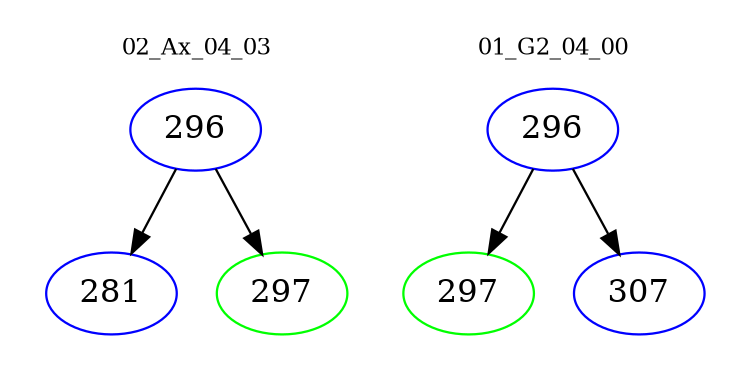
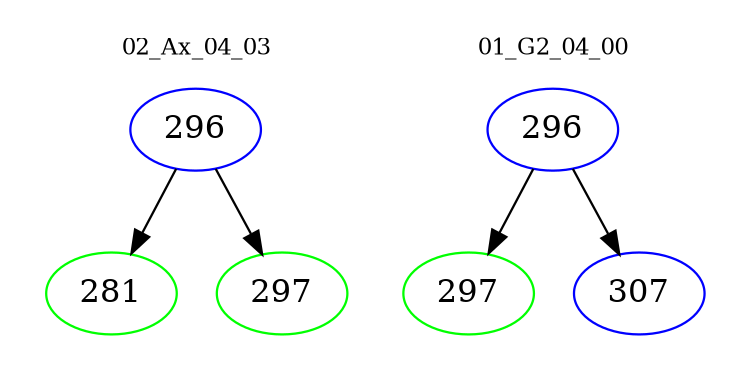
  digraph {
    node [color=blue]
    edge [color=black]
    n1 [label=296]
-   n2 [label=281]
+   n2 [color=green label=281]
    n3 [color=green label=297]
    n4 [label=296]
    n5 [color=green label=297]
    n6 [label=307]
    subgraph cluster_1 {
      color=white
      fontsize=10
      label="02_Ax_04_03"
      n1
      n2
      n3
    }
    subgraph cluster_2 {
      color=white
      fontsize=10
      label="01_G2_04_00"
      n4
      n5
      n6
    }
    n1 -> n2
    n1 -> n3
    n4 -> n5
    n4 -> n6
  }
